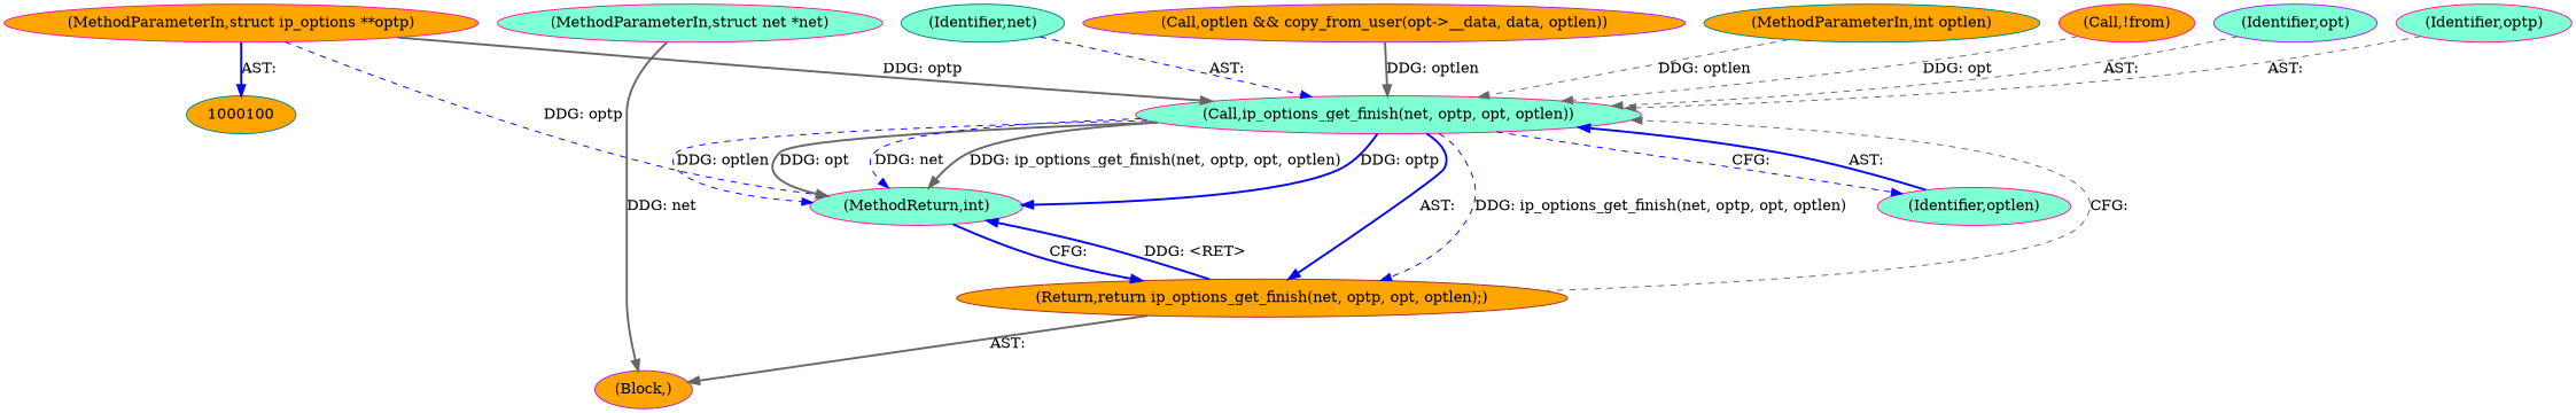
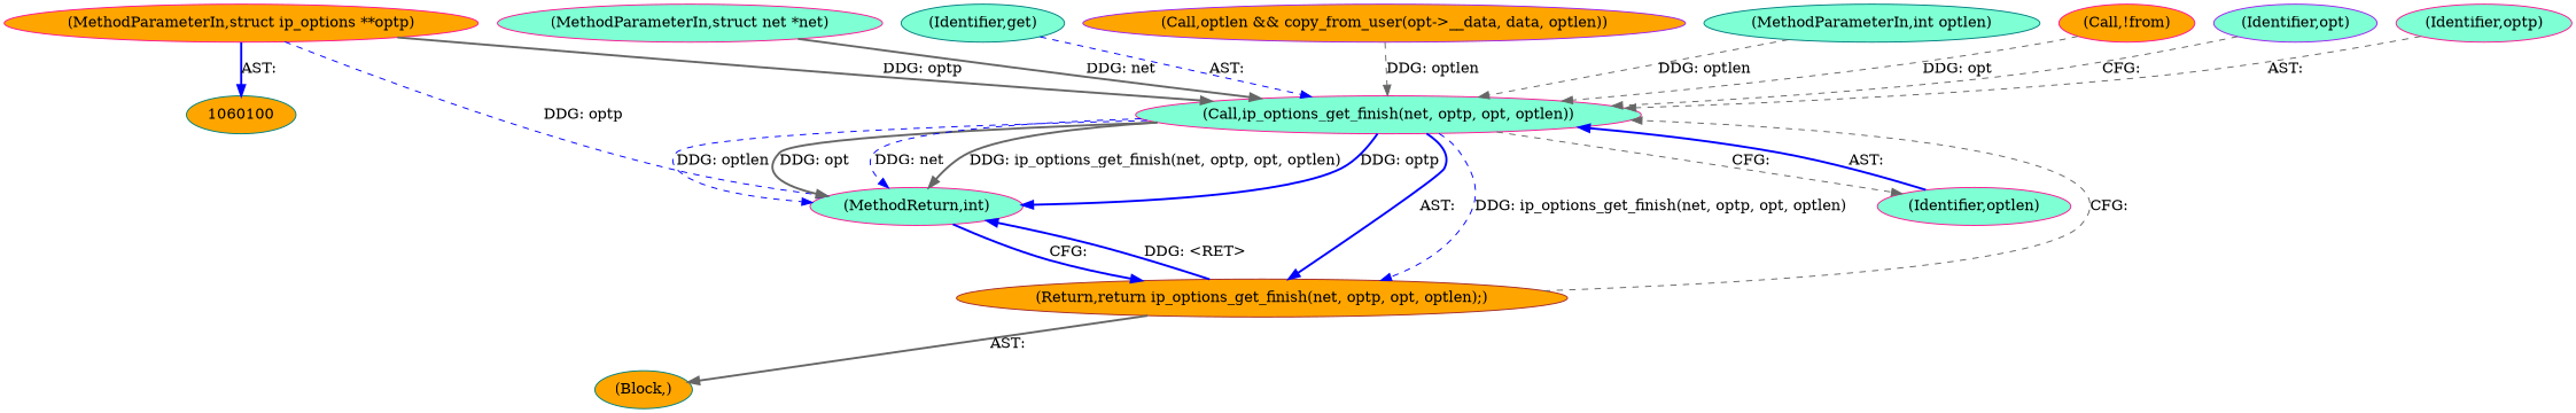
  digraph {
    node [color=deeppink fillcolor=aquamarine style=filled]
    edge [color=blue style=dashed]
    n1 [fillcolor=orange label="(MethodParameterIn,struct ip_options **optp)"]
    n2 [label="(Call,ip_options_get_finish(net, optp, opt, optlen))"]
    n3 [label="(MethodReturn,int)"]
-   1000100 [color=teal fillcolor=orange]
+   1000100 [color=teal fillcolor=orange label=1060100]
    n5 [color=brown fillcolor=orange label="(Return,return ip_options_get_finish(net, optp, opt, optlen);)"]
    n6 [label="(Identifier,optlen)"]
-   n7 [color=purple fillcolor=orange label="(Block,)"]
-   n8 [color=teal label="(Identifier,net)"]
+   n7 [color=teal fillcolor=orange label="(Block,)"]
+   n8 [color=teal label="(Identifier,get)"]
    n9 [color=purple fillcolor=orange label="(Call,optlen && copy_from_user(opt->__data, data, optlen))"]
-   n10 [color=teal fillcolor=orange label="(MethodParameterIn,int optlen)"]
+   n10 [color=teal label="(MethodParameterIn,int optlen)"]
    n11 [fillcolor=orange label="(Call,!from)"]
    n12 [label="(MethodParameterIn,struct net *net)"]
    n13 [color=purple label="(Identifier,opt)"]
    n14 [label="(Identifier,optp)"]
    n1 -> n2 [color=gray40 label="DDG: optp" style=bold]
    n1 -> n3 [label="DDG: optp"]
    n1 -> 1000100 [label="AST: " style=bold]
    n2 -> n3 [color=gray40 label="DDG: opt" style=bold]
    n2 -> n3 [label="DDG: net"]
    n2 -> n3 [color=gray40 label="DDG: ip_options_get_finish(net, optp, opt, optlen)" style=bold]
    n2 -> n3 [label="DDG: optp" style=bold]
    n2 -> n3 [label="DDG: optlen"]
    n2 -> n5 [label="AST: " style=bold]
    n2 -> n5 [label="DDG: ip_options_get_finish(net, optp, opt, optlen)"]
-   n2 -> n6 [label="CFG: "]
+   n2 -> n6 [color=gray40 label="CFG: "]
    n3 -> n5 [label="CFG: " style=bold]
    n5 -> n2 [color=gray40 label="CFG: "]
    n5 -> n3 [label="DDG: <RET>" style=bold]
    n5 -> n7 [color=gray40 label="AST: " style=bold]
    n6 -> n2 [label="AST: " style=bold]
    n8 -> n2 [label="AST: "]
-   n9 -> n2 [color=gray40 label="DDG: optlen" style=bold]
+   n9 -> n2 [color=gray40 label="DDG: optlen"]
    n10 -> n2 [color=gray40 label="DDG: optlen"]
    n11 -> n2 [color=gray40 label="DDG: opt"]
-   n12 -> n7 [color=gray40 label="DDG: net" style=bold]
-   n13 -> n2 [color=gray40 label="AST: "]
+   n12 -> n2 [color=gray40 label="DDG: net" style=bold]
+   n13 -> n2 [color=gray40 label="CFG: "]
    n14 -> n2 [color=gray40 label="AST: "]
  }
